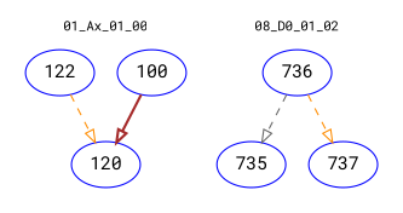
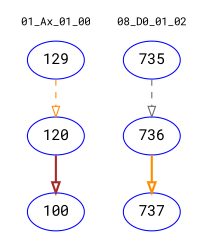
  digraph {
    fontname="Roboto Mono"
    node [color=blue fontname="Roboto Mono"]
    edge [arrowhead=onormal color=darkorange fontname="Roboto Mono" style=bold]
    n1 [label=120]
    n2 [label=100]
-   n3 [label=122]
+   n3 [label=129]
    n4 [label=736]
    n5 [label=735]
    n6 [label=737]
    subgraph cluster_1 {
      color=white
      fontsize=10
      label="01_Ax_01_00"
      n1
      n2
      n3
    }
    subgraph cluster_2 {
      color=white
      fontsize=10
      label="08_D0_01_02"
      n4
      n5
      n6
    }
-   n2 -> n1 [color=brown]
+   n1 -> n2 [color=brown]
    n3 -> n1 [style=dashed]
-   n4 -> n5 [color=gray40 style=dashed]
-   n4 -> n6 [style=dashed]
+   n5 -> n4 [color=gray40 style=dashed]
+   n4 -> n6
  }
